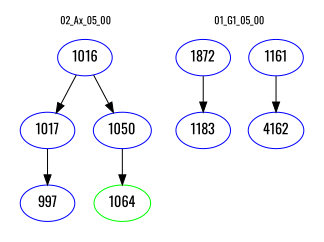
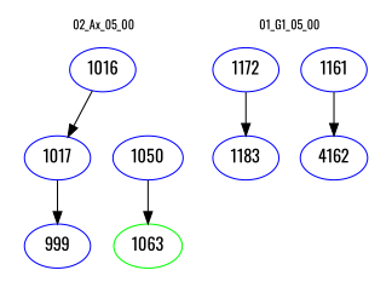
  digraph {
    fontname=Oswald
    node [color=blue fontname=Oswald]
    edge [color=black fontname=Oswald]
    n1 [label=1016]
    n2 [label=1017]
    n3 [label=1050]
-   n4 [label=997]
-   n5 [color=green label=1064]
+   n4 [label=999]
+   n5 [color=green label=1063]
    n6 [label=1161]
    n7 [label=4162]
-   n8 [label=1872]
+   n8 [label=1172]
    n9 [label=1183]
    subgraph cluster_1 {
      color=white
      fontsize=10
      label="02_Ax_05_00"
      n1
      n2
      n3
      n4
      n5
    }
    subgraph cluster_2 {
      color=white
      fontsize=10
      label="01_G1_05_00"
      n6
      n7
      n8
      n9
    }
    n1 -> n2
-   n1 -> n3
    n2 -> n4
    n3 -> n5
    n6 -> n7
    n8 -> n9
  }
